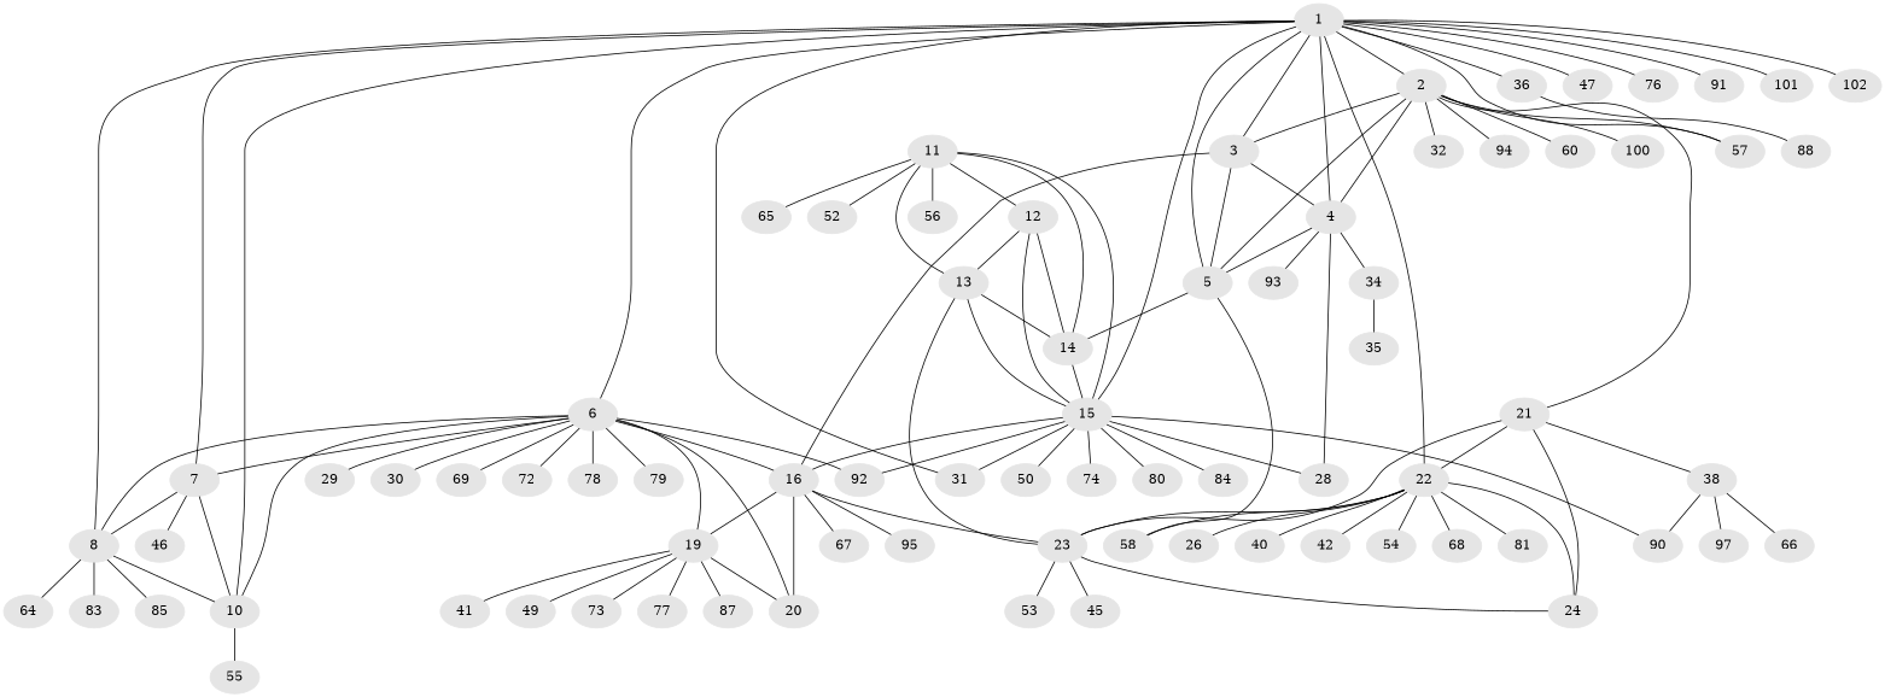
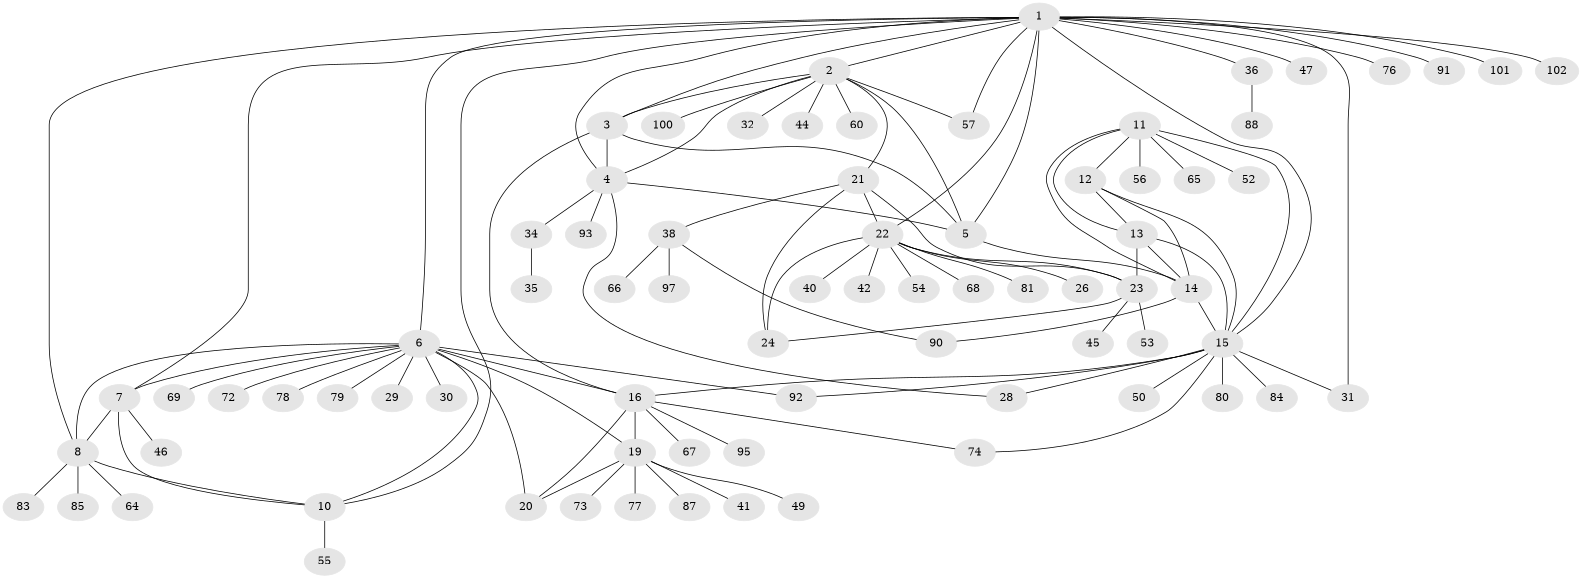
  graph {
    fontname="DejaVu Serif"
    node [color=gray90 fontname="DejaVu Serif" style=filled]
    edge [fontname="DejaVu Serif"]
    1 [super="+9"]
    2 [super="+39"]
    3 [super="+61"]
    4 [super="+43"]
    5
    6 [super="+17"]
    7 [super="+33"]
    8
    10 [super="+27"]
    15 [super="+70"]
    22 [super="+25"]
    31 [super="+103"]
    36
    47
    57
    76
    91
    101
    102
    21 [super="+48"]
    32
-   44 [label=94]
+   44
    60
    100
    16 [super="+18"]
    28
    34 [super="+89"]
    93
    14 [super="+63"]
-   58
    19 [super="+62"]
    20
    29 [super="+37"]
    30
    69
    72
    78
    79
    92
    46
    64
    83
    85
    55
    50
    74
    80 [super="+86"]
    84
    90
    23 [super="+96"]
    24
    26 [super="+71"]
    40
    42
    54
    68
    81
    88
    38 [super="+59"]
    67
    95
    35
    41
    49
    73
    77
    87
    11 [super="+82"]
    12 [super="+75"]
    13
    52 [super="+99"]
    56
    65
    45
    53
    66 [super="+94"]
    97
    1 -- 2
    1 -- 3
    1 -- 4
    1 -- 5
    1 -- 6
    1 -- 7
    1 -- 8
    1 -- 10
    1 -- 15
    1 -- 22
    1 -- 31 [weight=2]
    1 -- 36
    1 -- 47
    1 -- 57
    1 -- 76
    1 -- 91
    1 -- 101
    1 -- 102
    2 -- 3
    2 -- 4
    2 -- 5
    2 -- 57
    2 -- 21
    2 -- 32
    2 -- 44
    2 -- 60
    2 -- 100
    3 -- 4
    3 -- 5
    3 -- 16
    4 -- 5
    4 -- 28
    4 -- 34
    4 -- 93
    5 -- 14
-   5 -- 58
    6 -- 7
    6 -- 8
    6 -- 10
    6 -- 16 [weight=2]
    6 -- 19
    6 -- 20
    6 -- 29
    6 -- 30
    6 -- 69
    6 -- 72
    6 -- 78
    6 -- 79
    6 -- 92
    7 -- 8
    7 -- 10
    7 -- 46
    8 -- 10
    8 -- 64
    8 -- 83
    8 -- 85
    10 -- 55
    15 -- 31
    15 -- 16
    15 -- 28
    15 -- 92
    15 -- 50
    15 -- 74
    15 -- 80
    15 -- 84
-   15 -- 90
-   22 -- 58
+   14 -- 90
    22 -- 23 [weight=2]
    22 -- 24 [weight=2]
    22 -- 26
    22 -- 40
    22 -- 42
    22 -- 54
    22 -- 68
    22 -- 81
    36 -- 88
    21 -- 22 [weight=2]
    21 -- 23
    21 -- 24
    21 -- 38
    16 -- 19 [weight=2]
    16 -- 20 [weight=2]
-   16 -- 23
+   16 -- 74
    16 -- 67
    16 -- 95
    34 -- 35
    14 -- 15
    19 -- 20
    19 -- 41
    19 -- 49
    19 -- 73
    19 -- 77
    19 -- 87
    23 -- 24
    23 -- 45
    23 -- 53
    38 -- 90
    38 -- 66
    38 -- 97
    11 -- 15
    11 -- 14
    11 -- 12
    11 -- 13
    11 -- 52
    11 -- 56
    11 -- 65
    12 -- 15
    12 -- 14
    12 -- 13
    13 -- 15
    13 -- 14
    13 -- 23
  }
